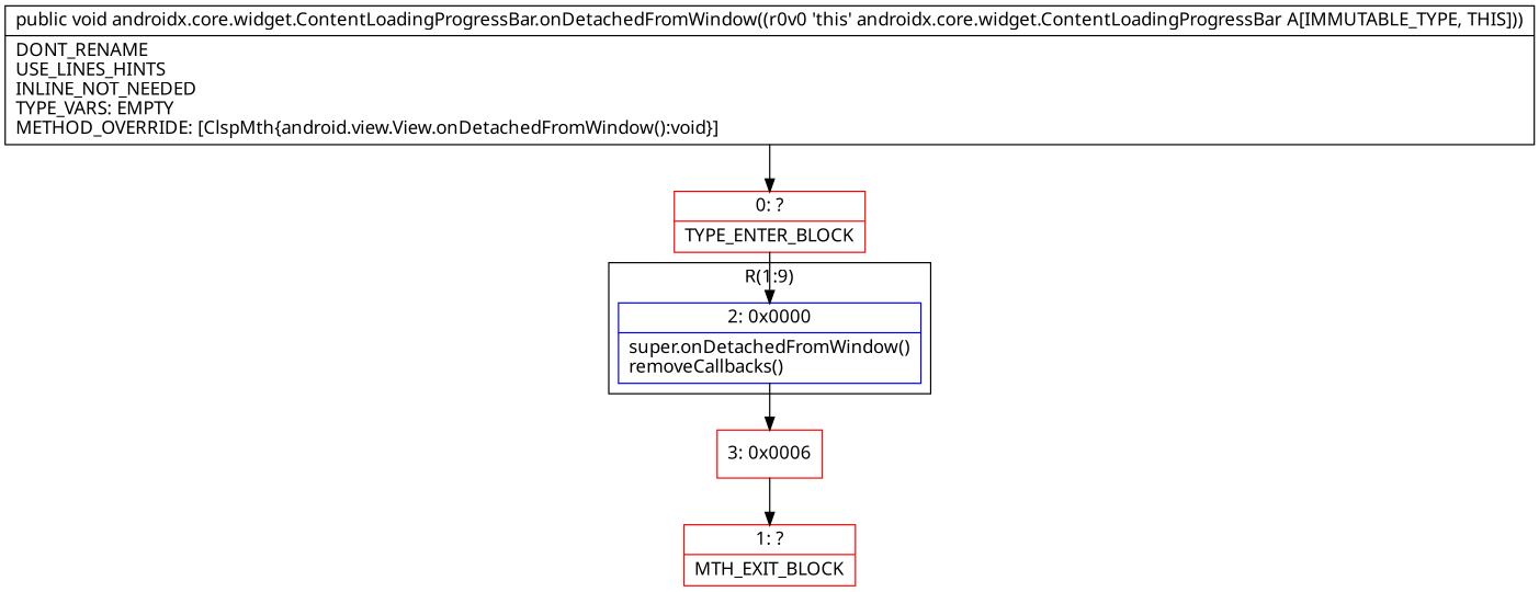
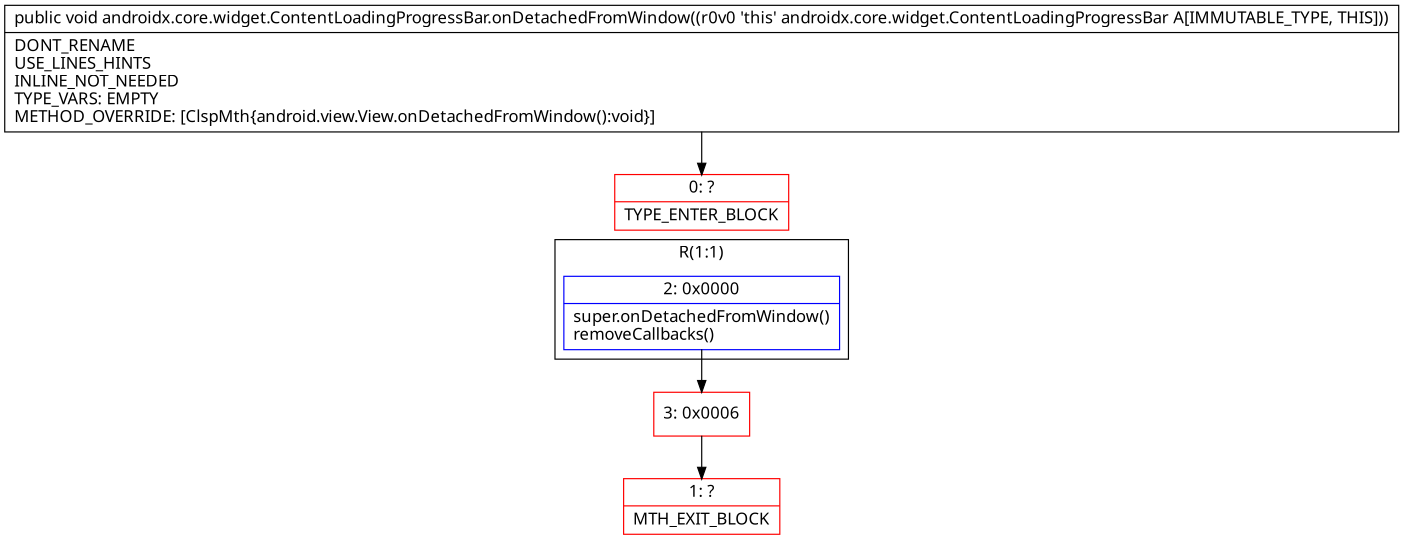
  digraph {
    fontname="Noto Sans"
    node [color=red fontname="Noto Sans" shape=record]
    edge [fontname="Noto Sans"]
    n1 [color=blue label="{2\:\ 0x0000|super.onDetachedFromWindow()\lremoveCallbacks()\l}"]
    n2 [label="{3\:\ 0x0006}"]
    n3 [label="{1\:\ ?|MTH_EXIT_BLOCK\l}"]
    n4 [label="{0\:\ ?|TYPE_ENTER_BLOCK\l}"]
    n5 [label="{public void androidx.core.widget.ContentLoadingProgressBar.onDetachedFromWindow((r0v0 'this' androidx.core.widget.ContentLoadingProgressBar A[IMMUTABLE_TYPE, THIS]))  | DONT_RENAME\lUSE_LINES_HINTS\lINLINE_NOT_NEEDED\lTYPE_VARS: EMPTY\lMETHOD_OVERRIDE: [ClspMth\{android.view.View.onDetachedFromWindow():void\}]\l}" color=""]
    subgraph cluster_1 {
-     label="R(1:9)"
+     label="R(1:1)"
      n1
    }
    n1 -> n2
    n2 -> n3
-   n4 -> n1
    n5 -> n4
  }
